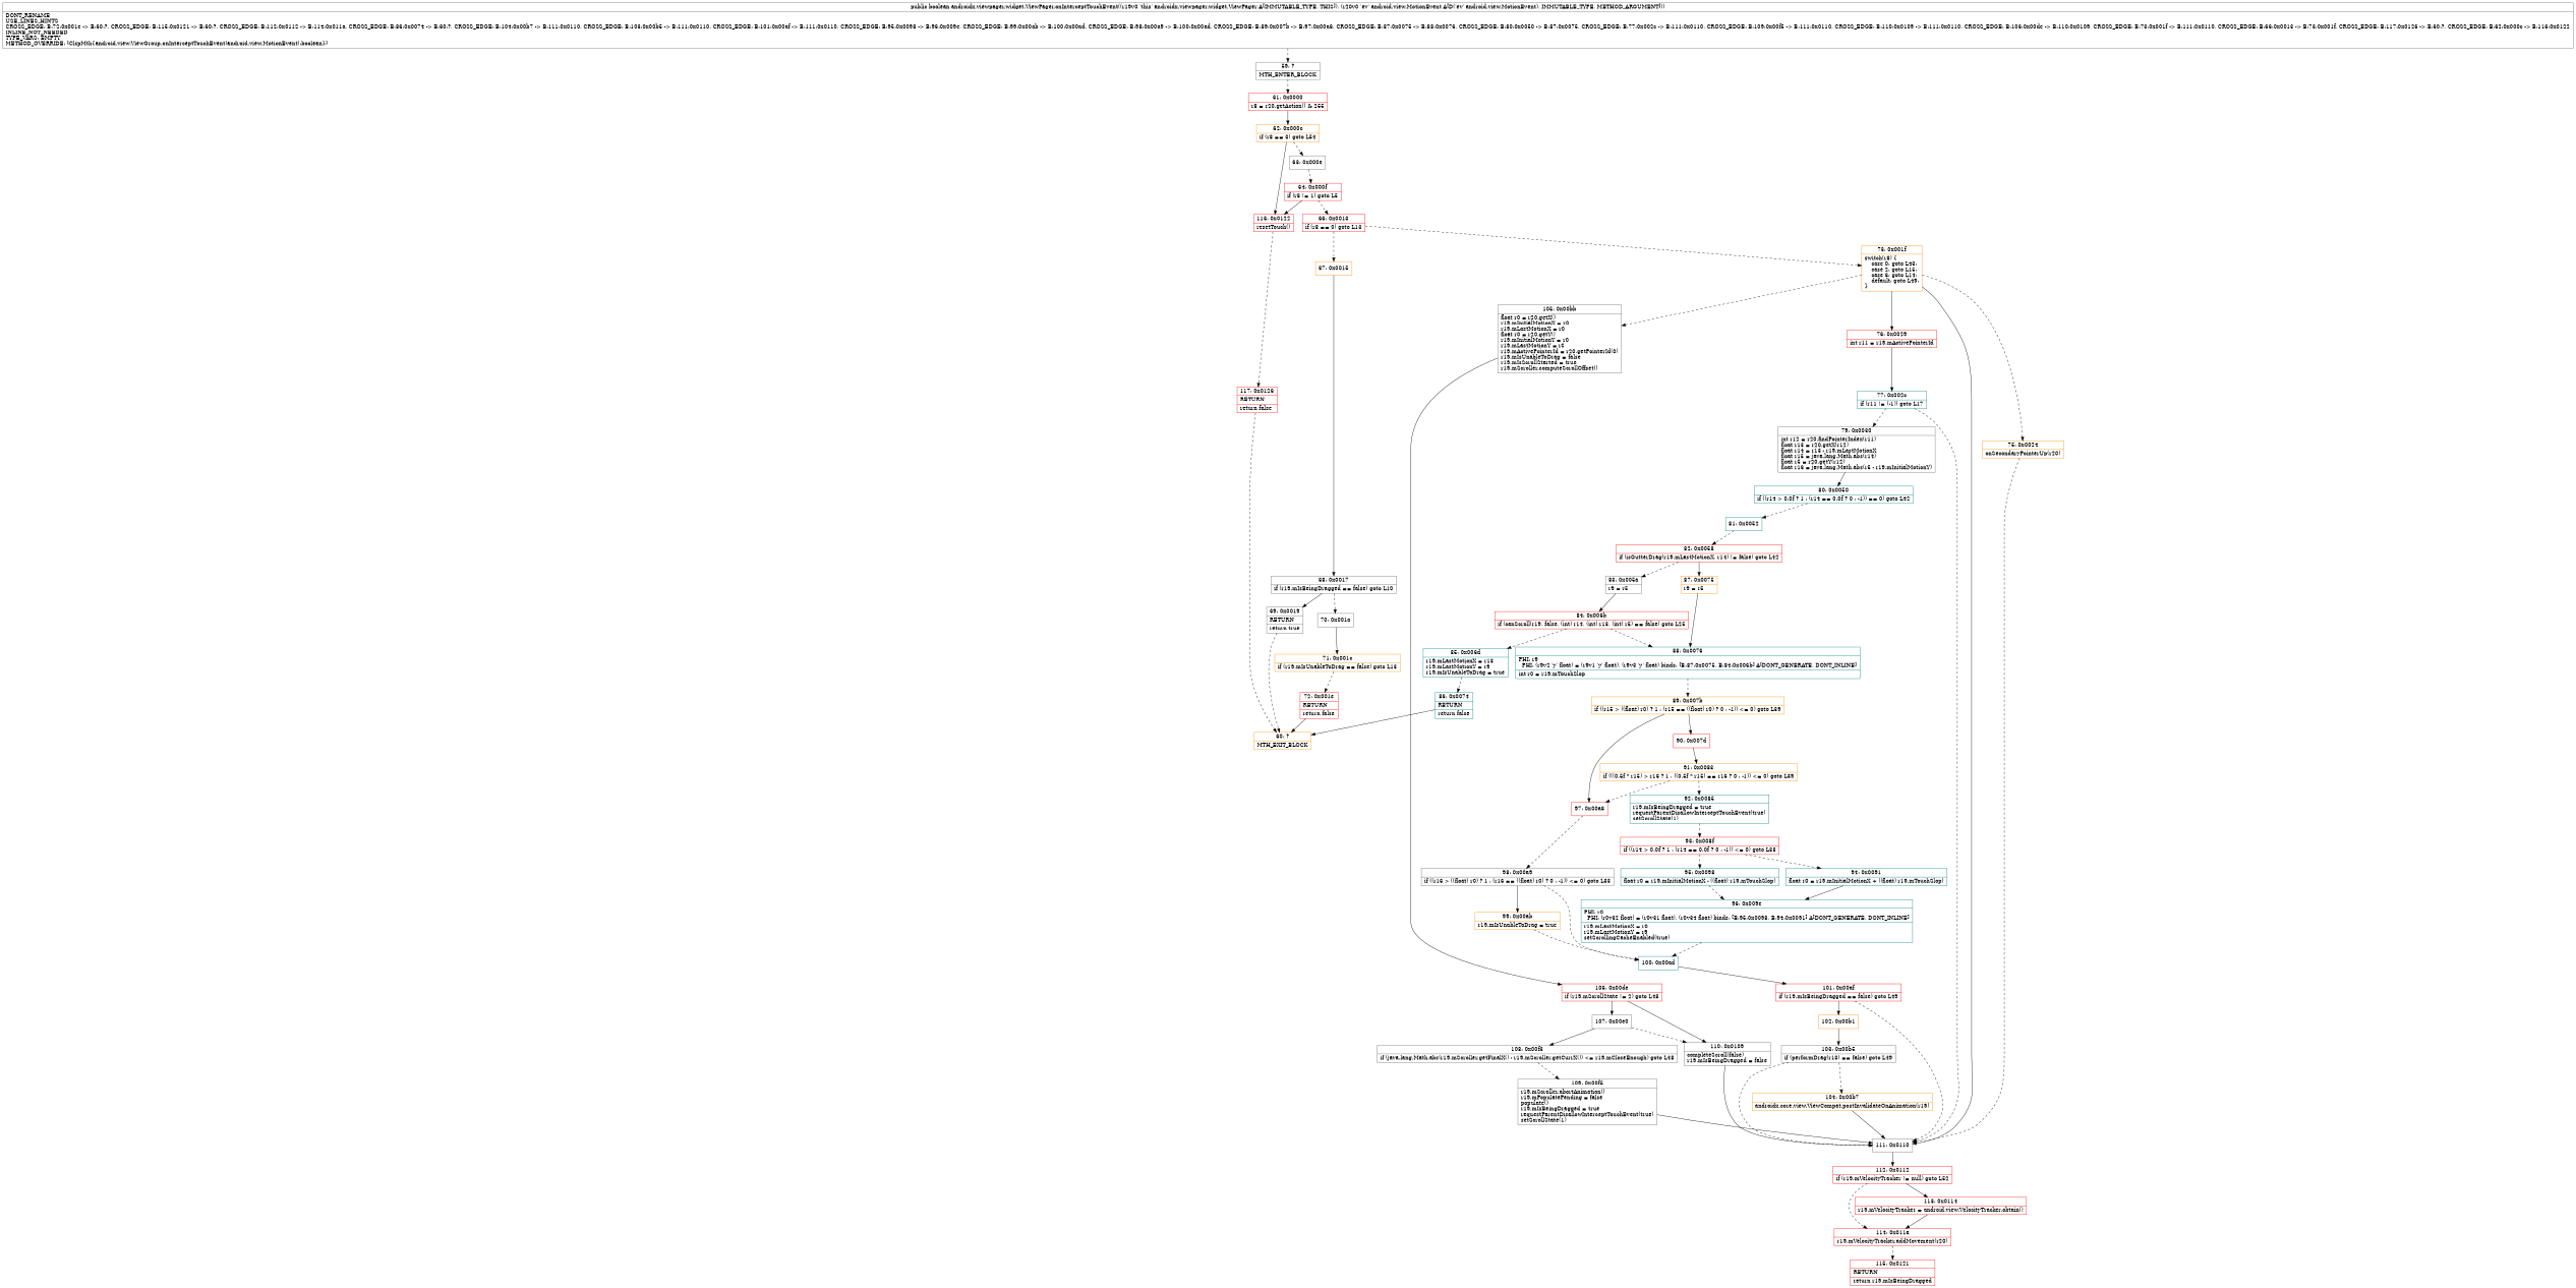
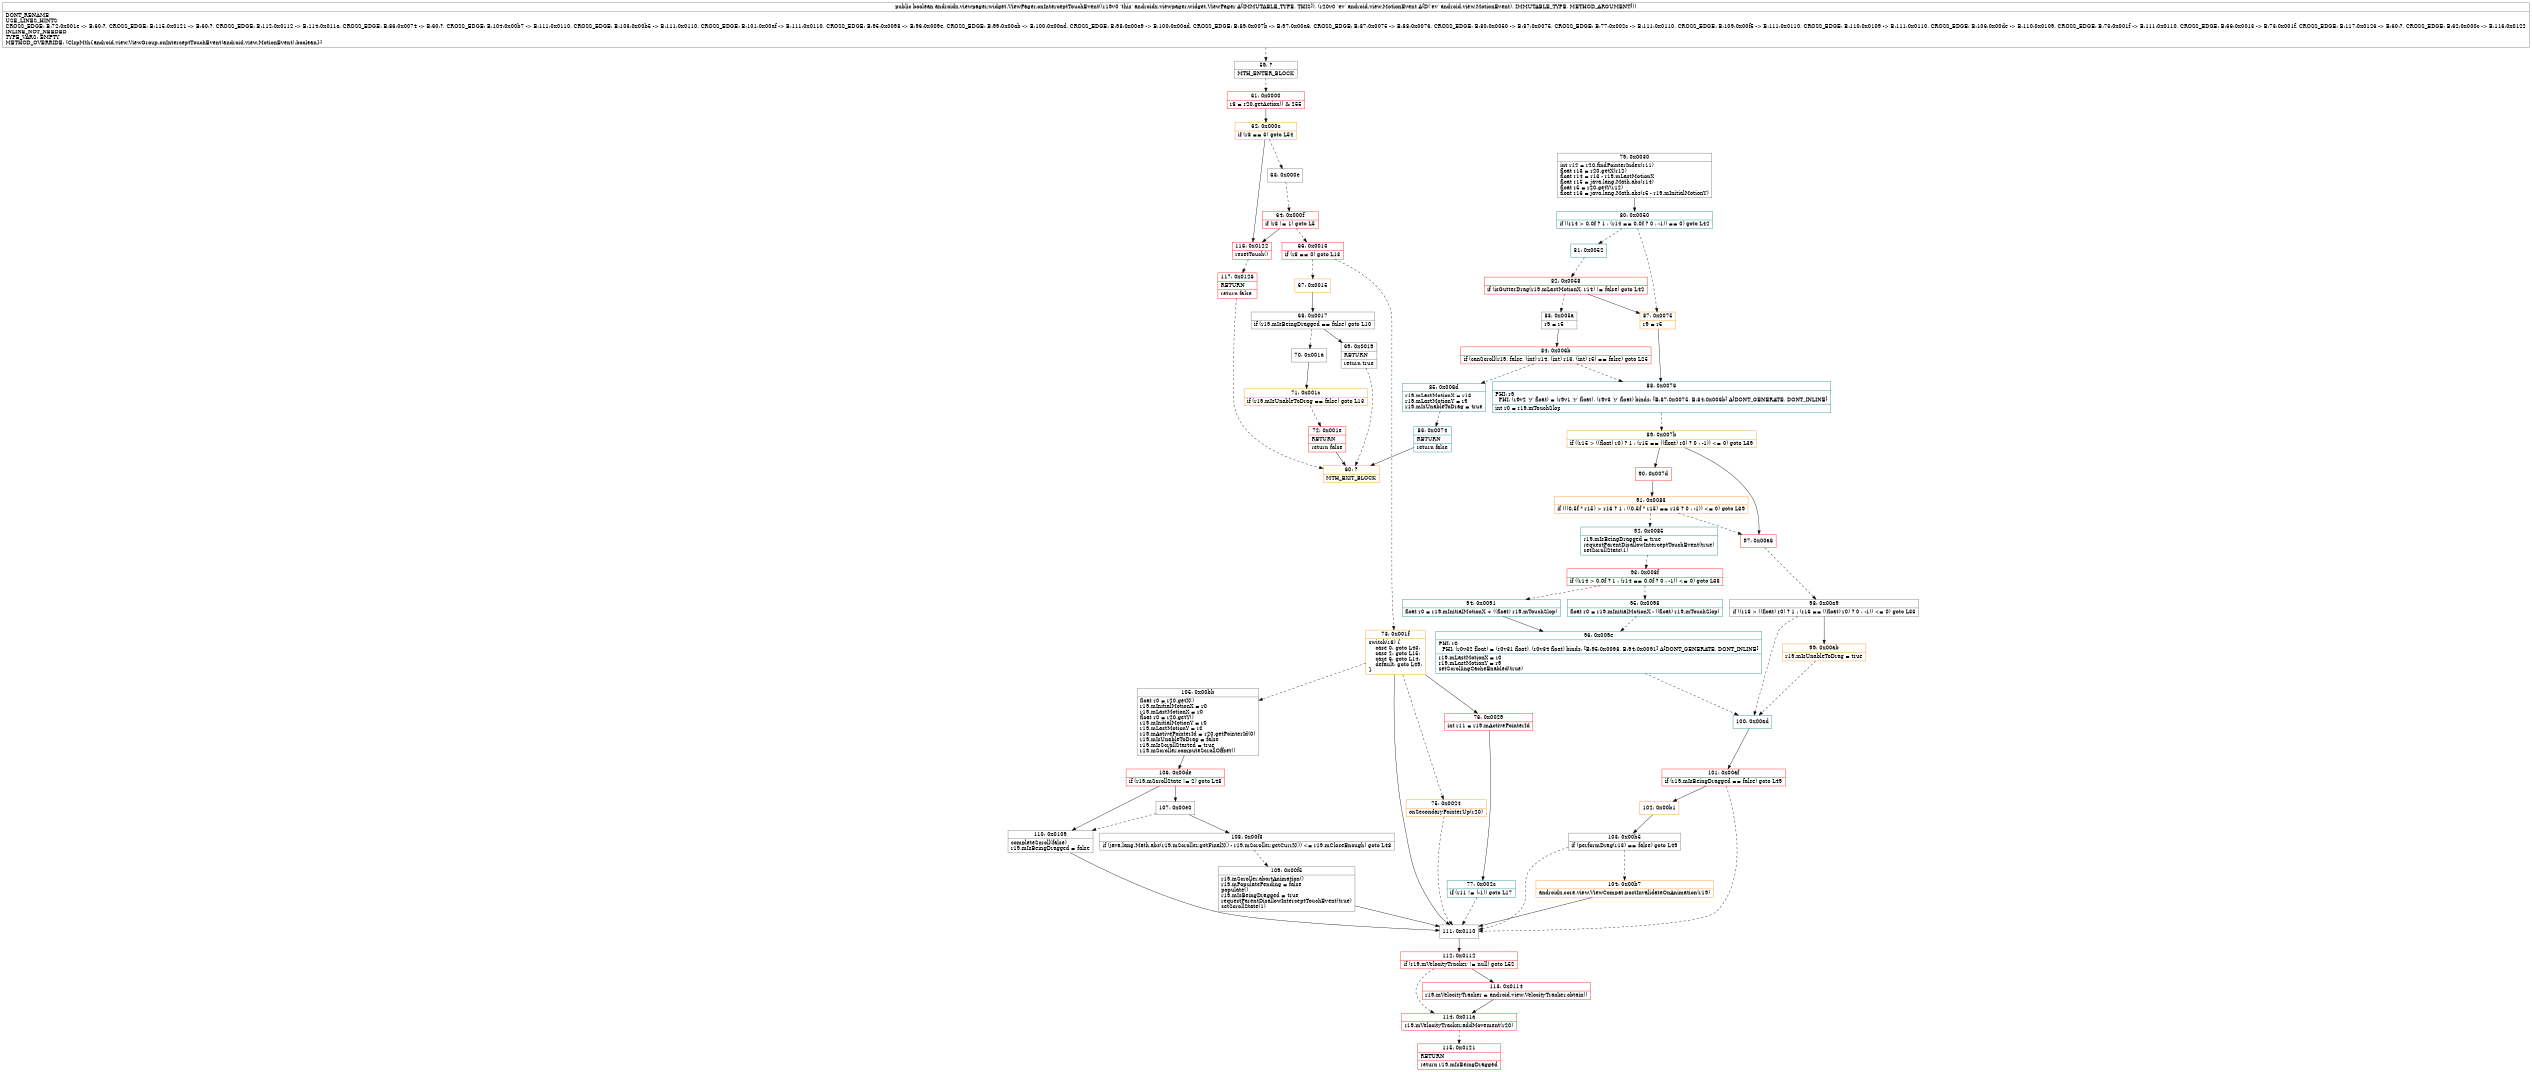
  digraph {
    node [color=red shape=record]
    edge [style=dashed]
    n1 [color=gray40 label="{59\:\ ?|MTH_ENTER_BLOCK\l}"]
    n2 [label="{61\:\ 0x0000|r8 = r20.getAction() & 255\l}"]
    n3 [color=darkorange label="{62\:\ 0x000c|if (r8 == 3) goto L54\l}"]
    n4 [color=gray40 label="{63\:\ 0x000e}"]
    n5 [label="{116\:\ 0x0122|resetTouch()\l}"]
    n6 [label="{64\:\ 0x000f|if (r8 != 1) goto L5\l}"]
    n7 [label="{117\:\ 0x0126|RETURN\l|return false\l}"]
    n8 [label="{66\:\ 0x0013|if (r8 == 0) goto L13\l}"]
    n9 [color=darkorange label="{67\:\ 0x0015}"]
    n10 [color=darkorange label="{73\:\ 0x001f|switch(r8) \{\l    case 0: goto L43;\l    case 2: goto L15;\l    case 6: goto L14;\l    default: goto L49;\l\}\l}"]
    n11 [color=gray40 label="{68\:\ 0x0017|if (r19.mIsBeingDragged == false) goto L10\l}"]
    n12 [color=darkorange label="{75\:\ 0x0024|onSecondaryPointerUp(r20)\l}"]
    n13 [label="{76\:\ 0x0029|int r11 = r19.mActivePointerId\l}"]
    n14 [color=gray40 label="{105\:\ 0x00bb|float r0 = r20.getX()\lr19.mInitialMotionX = r0\lr19.mLastMotionX = r0\lfloat r0 = r20.getY()\lr19.mInitialMotionY = r0\lr19.mLastMotionY = r0\lr19.mActivePointerId = r20.getPointerId(0)\lr19.mIsUnableToDrag = false\lr19.mIsScrollStarted = true\lr19.mScroller.computeScrollOffset()\l}"]
    n15 [color=gray40 label="{111\:\ 0x0110}"]
    n16 [color=gray40 label="{69\:\ 0x0019|RETURN\l|return true\l}"]
    n17 [color=gray40 label="{70\:\ 0x001a}"]
    n18 [color=darkorange label="{60\:\ ?|MTH_EXIT_BLOCK\l}"]
    n19 [color=darkorange label="{71\:\ 0x001c|if (r19.mIsUnableToDrag == false) goto L13\l}"]
    n20 [label="{72\:\ 0x001e|RETURN\l|return false\l}"]
    n21 [color=teal label="{77\:\ 0x002c|if (r11 != (\-1)) goto L17\l}"]
    n22 [label="{106\:\ 0x00de|if (r19.mScrollState != 2) goto L48\l}"]
    n23 [label="{112\:\ 0x0112|if (r19.mVelocityTracker != null) goto L52\l}"]
    n24 [color=gray40 label="{79\:\ 0x0030|int r12 = r20.findPointerIndex(r11)\lfloat r13 = r20.getX(r12)\lfloat r14 = r13 \- r19.mLastMotionX\lfloat r15 = java.lang.Math.abs(r14)\lfloat r5 = r20.getY(r12)\lfloat r16 = java.lang.Math.abs(r5 \- r19.mInitialMotionY)\l}"]
    n25 [color=teal label="{80\:\ 0x0050|if ((r14 \> 0.0f ? 1 : (r14 == 0.0f ? 0 : \-1)) == 0) goto L42\l}"]
    n26 [color=teal label="{81\:\ 0x0052}"]
    n27 [color=darkorange label="{87\:\ 0x0075|r9 = r5\l}"]
    n28 [label="{82\:\ 0x0058|if (isGutterDrag(r19.mLastMotionX, r14) != false) goto L42\l}"]
    n29 [color=teal label="{88\:\ 0x0076|PHI: r9 \l  PHI: (r9v2 'y' float) = (r9v1 'y' float), (r9v3 'y' float) binds: [B:87:0x0075, B:84:0x006b] A[DONT_GENERATE, DONT_INLINE]\l|int r0 = r19.mTouchSlop\l}"]
    n30 [color=gray40 label="{83\:\ 0x005a|r9 = r5\l}"]
    n31 [label="{84\:\ 0x006b|if (canScroll(r19, false, (int) r14, (int) r13, (int) r5) == false) goto L25\l}"]
    n32 [color=teal label="{85\:\ 0x006d|r19.mLastMotionX = r13\lr19.mLastMotionY = r9\lr19.mIsUnableToDrag = true\l}"]
    n33 [color=teal label="{86\:\ 0x0074|RETURN\l|return false\l}"]
    n34 [color=darkorange label="{89\:\ 0x007b|if ((r15 \> ((float) r0) ? 1 : (r15 == ((float) r0) ? 0 : \-1)) \<= 0) goto L39\l}"]
    n35 [label="{90\:\ 0x007d}"]
    n36 [label="{97\:\ 0x00a6}"]
    n37 [color=darkorange label="{91\:\ 0x0083|if (((0.5f * r15) \> r16 ? 1 : ((0.5f * r15) == r16 ? 0 : \-1)) \<= 0) goto L39\l}"]
    n38 [color=gray40 label="{98\:\ 0x00a9|if ((r16 \> ((float) r0) ? 1 : (r16 == ((float) r0) ? 0 : \-1)) \<= 0) goto L33\l}"]
    n39 [color=teal label="{92\:\ 0x0085|r19.mIsBeingDragged = true\lrequestParentDisallowInterceptTouchEvent(true)\lsetScrollState(1)\l}"]
    n40 [label="{93\:\ 0x008f|if ((r14 \> 0.0f ? 1 : (r14 == 0.0f ? 0 : \-1)) \<= 0) goto L38\l}"]
    n41 [color=teal label="{94\:\ 0x0091|float r0 = r19.mInitialMotionX + ((float) r19.mTouchSlop)\l}"]
    n42 [color=teal label="{95\:\ 0x0098|float r0 = r19.mInitialMotionX \- ((float) r19.mTouchSlop)\l}"]
    n43 [color=teal label="{96\:\ 0x009e|PHI: r0 \l  PHI: (r0v32 float) = (r0v31 float), (r0v34 float) binds: [B:95:0x0098, B:94:0x0091] A[DONT_GENERATE, DONT_INLINE]\l|r19.mLastMotionX = r0\lr19.mLastMotionY = r9\lsetScrollingCacheEnabled(true)\l}"]
    n44 [color=teal label="{100\:\ 0x00ad}"]
    n45 [label="{101\:\ 0x00af|if (r19.mIsBeingDragged == false) goto L49\l}"]
    n46 [color=darkorange label="{102\:\ 0x00b1}"]
    n47 [color=gray40 label="{103\:\ 0x00b5|if (performDrag(r13) == false) goto L49\l}"]
    n48 [color=darkorange label="{104\:\ 0x00b7|androidx.core.view.ViewCompat.postInvalidateOnAnimation(r19)\l}"]
    n49 [color=darkorange label="{99\:\ 0x00ab|r19.mIsUnableToDrag = true\l}"]
    n50 [color=gray40 label="{107\:\ 0x00e0}"]
    n51 [color=gray40 label="{110\:\ 0x0109|completeScroll(false)\lr19.mIsBeingDragged = false\l}"]
    n52 [color=gray40 label="{108\:\ 0x00f3|if (java.lang.Math.abs(r19.mScroller.getFinalX() \- r19.mScroller.getCurrX()) \<= r19.mCloseEnough) goto L48\l}"]
    n53 [color=gray40 label="{109\:\ 0x00f5|r19.mScroller.abortAnimation()\lr19.mPopulatePending = false\lpopulate()\lr19.mIsBeingDragged = true\lrequestParentDisallowInterceptTouchEvent(true)\lsetScrollState(1)\l}"]
    n54 [label="{113\:\ 0x0114|r19.mVelocityTracker = android.view.VelocityTracker.obtain()\l}"]
    n55 [label="{114\:\ 0x011a|r19.mVelocityTracker.addMovement(r20)\l}"]
    n56 [label="{115\:\ 0x0121|RETURN\l|return r19.mIsBeingDragged\l}"]
    n57 [color=gray40 label="{public boolean androidx.viewpager.widget.ViewPager.onInterceptTouchEvent((r19v0 'this' androidx.viewpager.widget.ViewPager A[IMMUTABLE_TYPE, THIS]), (r20v0 'ev' android.view.MotionEvent A[D('ev' android.view.MotionEvent), IMMUTABLE_TYPE, METHOD_ARGUMENT]))  | DONT_RENAME\lUSE_LINES_HINTS\lCROSS_EDGE: B:72:0x001e \-\> B:60:?, CROSS_EDGE: B:115:0x0121 \-\> B:60:?, CROSS_EDGE: B:112:0x0112 \-\> B:114:0x011a, CROSS_EDGE: B:86:0x0074 \-\> B:60:?, CROSS_EDGE: B:104:0x00b7 \-\> B:111:0x0110, CROSS_EDGE: B:103:0x00b5 \-\> B:111:0x0110, CROSS_EDGE: B:101:0x00af \-\> B:111:0x0110, CROSS_EDGE: B:95:0x0098 \-\> B:96:0x009e, CROSS_EDGE: B:99:0x00ab \-\> B:100:0x00ad, CROSS_EDGE: B:98:0x00a9 \-\> B:100:0x00ad, CROSS_EDGE: B:89:0x007b \-\> B:97:0x00a6, CROSS_EDGE: B:87:0x0075 \-\> B:88:0x0076, CROSS_EDGE: B:80:0x0050 \-\> B:87:0x0075, CROSS_EDGE: B:77:0x002c \-\> B:111:0x0110, CROSS_EDGE: B:109:0x00f5 \-\> B:111:0x0110, CROSS_EDGE: B:110:0x0109 \-\> B:111:0x0110, CROSS_EDGE: B:106:0x00de \-\> B:110:0x0109, CROSS_EDGE: B:73:0x001f \-\> B:111:0x0110, CROSS_EDGE: B:66:0x0013 \-\> B:73:0x001f, CROSS_EDGE: B:117:0x0126 \-\> B:60:?, CROSS_EDGE: B:62:0x000c \-\> B:116:0x0122\lINLINE_NOT_NEEDED\lTYPE_VARS: EMPTY\lMETHOD_OVERRIDE: [ClspMth\{android.view.ViewGroup.onInterceptTouchEvent(android.view.MotionEvent):boolean\}]\l}"]
    n1 -> n2
    n2 -> n3 [style=solid]
    n3 -> n4
    n3 -> n5 [style=solid]
    n4 -> n6
    n5 -> n7
    n6 -> n5 [style=solid]
    n6 -> n8
    n7 -> n18
    n8 -> n9
    n8 -> n10
    n9 -> n11 [style=solid]
    n10 -> n12
    n10 -> n13 [style=solid]
    n10 -> n14
    n10 -> n15 [style=solid]
    n11 -> n16 [style=solid]
    n11 -> n17
    n12 -> n15
    n13 -> n21 [style=solid]
    n14 -> n22 [style=solid]
    n15 -> n23 [style=solid]
    n16 -> n18
    n17 -> n19 [style=solid]
    n19 -> n20
    n20 -> n18 [style=solid]
    n21 -> n15
-   n21 -> n24
    n22 -> n50 [style=solid]
    n22 -> n51 [style=solid]
    n23 -> n54 [style=solid]
    n23 -> n55
    n24 -> n25 [style=solid]
    n25 -> n26
+   n25 -> n27
    n26 -> n28
    n27 -> n29 [style=solid]
    n28 -> n27 [style=solid]
    n28 -> n30
    n29 -> n34
    n30 -> n31 [style=solid]
    n31 -> n29
    n31 -> n32
    n32 -> n33
    n33 -> n18 [style=solid]
    n34 -> n35 [style=solid]
    n34 -> n36 [style=solid]
    n35 -> n37 [style=solid]
    n36 -> n38
    n37 -> n36
    n37 -> n39
    n38 -> n44
    n38 -> n49 [style=solid]
    n39 -> n40
    n40 -> n41
    n40 -> n42
    n41 -> n43 [style=solid]
    n42 -> n43
    n43 -> n44
    n44 -> n45 [style=solid]
    n45 -> n15
    n45 -> n46 [style=solid]
    n46 -> n47 [style=solid]
    n47 -> n15
    n47 -> n48
    n48 -> n15 [style=solid]
    n49 -> n44
    n50 -> n51
    n50 -> n52 [style=solid]
    n51 -> n15 [style=solid]
    n52 -> n53
    n53 -> n15 [style=solid]
    n54 -> n55 [style=solid]
    n55 -> n56
    n57 -> n1
  }
